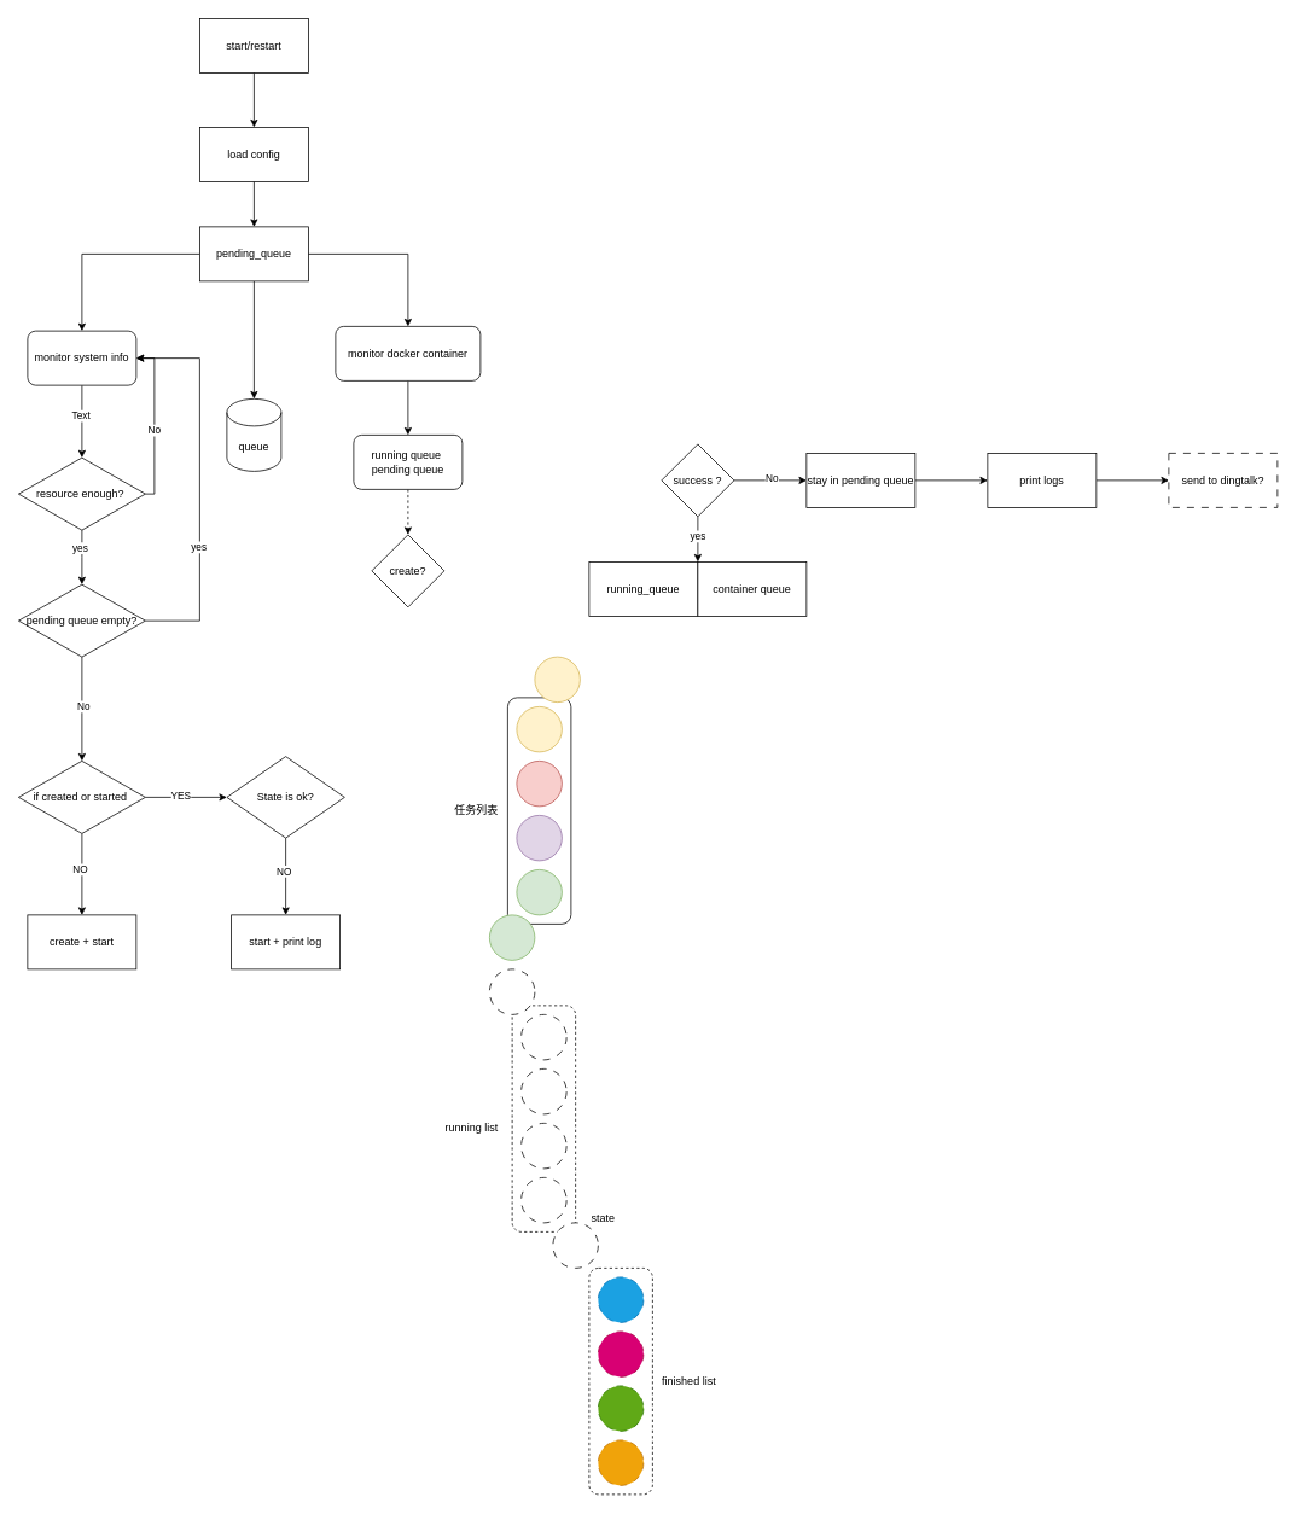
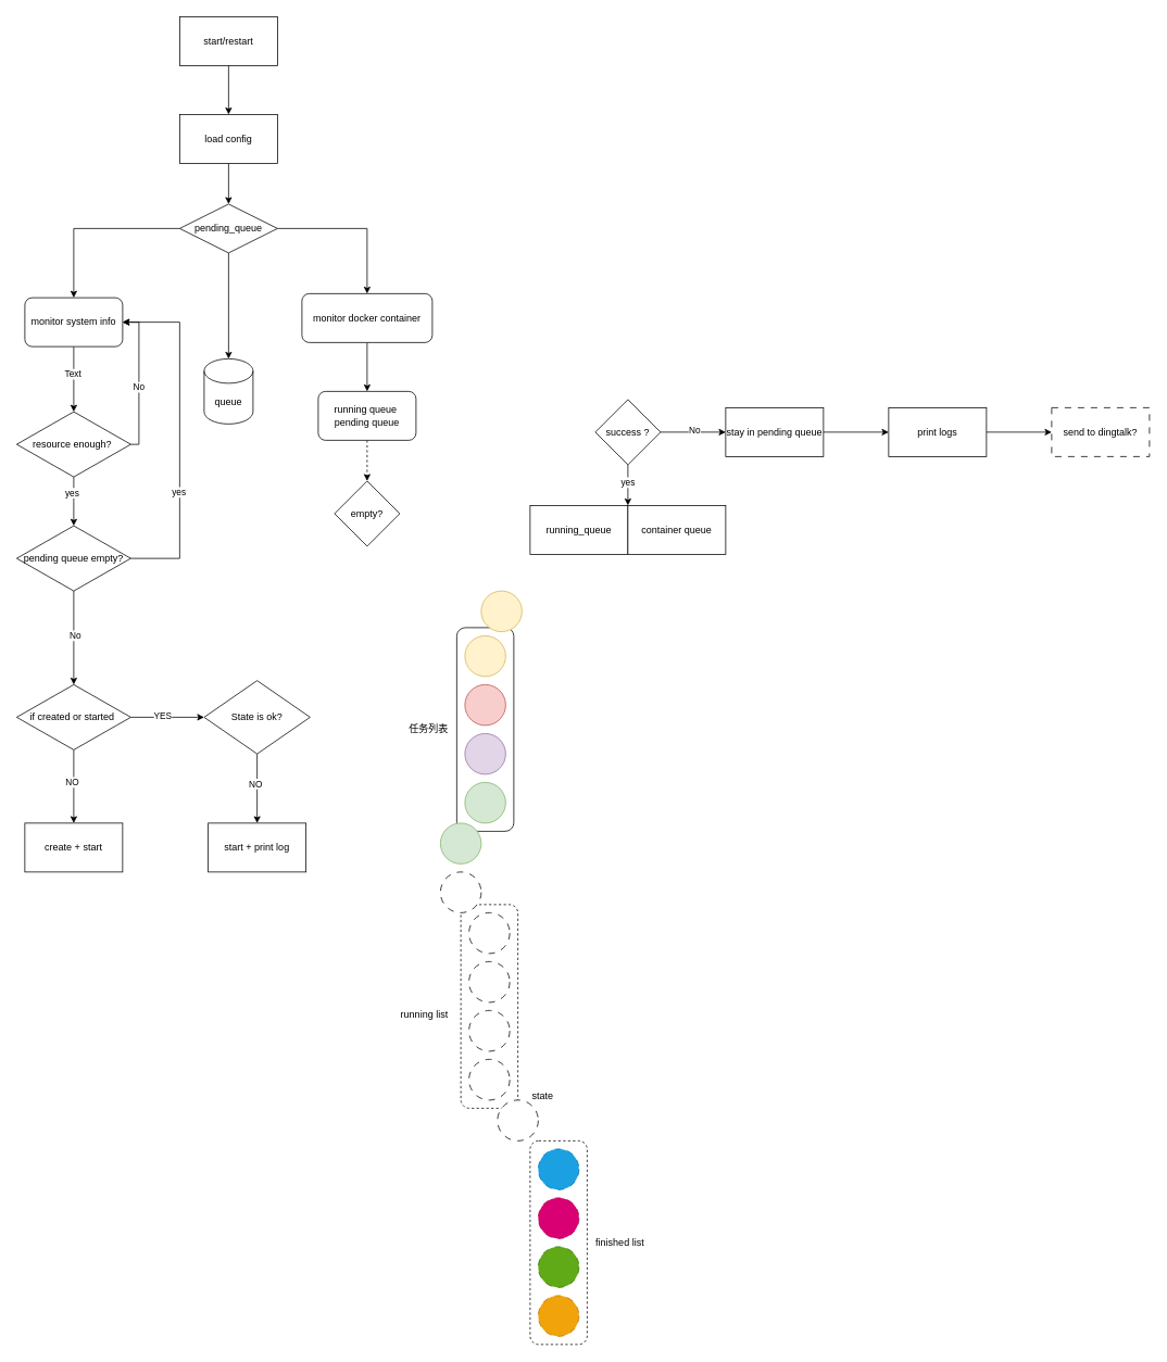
  <mxCell id="0" />
  <mxCell id="1" parent="0" />
  <mxCell id="2" value="" style="edgeStyle=orthogonalEdgeStyle;rounded=0;orthogonalLoop=1;jettySize=auto;html=1;" edge="1" parent="1" source="3" target="5"><mxGeometry relative="1" as="geometry" /></mxCell>
  <mxCell id="3" value="start/restart" style="whiteSpace=wrap;html=1;" vertex="1" parent="1"><mxGeometry x="220" y="20" width="120" height="60" as="geometry" /></mxCell>
  <mxCell id="4" value="" style="edgeStyle=orthogonalEdgeStyle;rounded=0;orthogonalLoop=1;jettySize=auto;html=1;" edge="1" parent="1" source="5" target="9"><mxGeometry relative="1" as="geometry" /></mxCell>
  <mxCell id="5" value="load config" style="whiteSpace=wrap;html=1;" vertex="1" parent="1"><mxGeometry x="220" y="140" width="120" height="60" as="geometry" /></mxCell>
  <mxCell id="6" style="edgeStyle=orthogonalEdgeStyle;rounded=0;orthogonalLoop=1;jettySize=auto;html=1;" edge="1" parent="1" source="9" target="22"><mxGeometry relative="1" as="geometry" /></mxCell>
  <mxCell id="7" style="edgeStyle=orthogonalEdgeStyle;rounded=0;orthogonalLoop=1;jettySize=auto;html=1;" edge="1" parent="1" source="9" target="19"><mxGeometry relative="1" as="geometry" /></mxCell>
  <mxCell id="8" style="edgeStyle=orthogonalEdgeStyle;rounded=0;orthogonalLoop=1;jettySize=auto;html=1;" edge="1" parent="1" source="9" target="40"><mxGeometry relative="1" as="geometry" /></mxCell>
- <mxCell id="9" value="pending_queue" style="whiteSpace=wrap;html=1;" vertex="1" parent="1"><mxGeometry x="220" y="250" width="120" height="60" as="geometry" /></mxCell>
+ <mxCell id="9" value="pending_queue" style="rhombus;whiteSpace=wrap;html=1;" vertex="1" parent="1"><mxGeometry x="220" y="250" width="120" height="60" as="geometry" /></mxCell>
  <mxCell id="10" value="" style="edgeStyle=orthogonalEdgeStyle;rounded=0;orthogonalLoop=1;jettySize=auto;html=1;" edge="1" parent="1" source="14" target="16"><mxGeometry relative="1" as="geometry" /></mxCell>
  <mxCell id="11" value="No" style="edgeLabel;html=1;align=center;verticalAlign=middle;resizable=0;points=[];" vertex="1" connectable="0" parent="10"><mxGeometry x="0.013" y="3" relative="1" as="geometry"><mxPoint as="offset" /></mxGeometry></mxCell>
  <mxCell id="12" value="" style="edgeStyle=orthogonalEdgeStyle;rounded=0;orthogonalLoop=1;jettySize=auto;html=1;entryX=1;entryY=0;entryDx=0;entryDy=0;" edge="1" parent="1" source="14" target="17"><mxGeometry relative="1" as="geometry" /></mxCell>
  <mxCell id="13" value="yes" style="edgeLabel;html=1;align=center;verticalAlign=middle;resizable=0;points=[];" vertex="1" connectable="0" parent="12"><mxGeometry x="-0.164" y="-1" relative="1" as="geometry"><mxPoint as="offset" /></mxGeometry></mxCell>
  <mxCell id="14" value="success ?" style="rhombus;whiteSpace=wrap;html=1;" vertex="1" parent="1"><mxGeometry x="730" y="490" width="80" height="80" as="geometry" /></mxCell>
  <mxCell id="15" value="" style="edgeStyle=orthogonalEdgeStyle;rounded=0;orthogonalLoop=1;jettySize=auto;html=1;" edge="1" parent="1" source="16" target="38"><mxGeometry relative="1" as="geometry" /></mxCell>
  <mxCell id="16" value="stay in pending queue" style="whiteSpace=wrap;html=1;" vertex="1" parent="1"><mxGeometry x="890" y="500" width="120" height="60" as="geometry" /></mxCell>
  <mxCell id="17" value="running_queue" style="whiteSpace=wrap;html=1;" vertex="1" parent="1"><mxGeometry x="650" y="620" width="120" height="60" as="geometry" /></mxCell>
  <mxCell id="18" value="" style="edgeStyle=orthogonalEdgeStyle;rounded=0;orthogonalLoop=1;jettySize=auto;html=1;" edge="1" parent="1" source="19" target="29"><mxGeometry relative="1" as="geometry" /></mxCell>
  <mxCell id="19" value="monitor docker container" style="rounded=1;whiteSpace=wrap;html=1;" vertex="1" parent="1"><mxGeometry x="370" y="360" width="160" height="60" as="geometry" /></mxCell>
  <mxCell id="20" value="" style="edgeStyle=orthogonalEdgeStyle;rounded=0;orthogonalLoop=1;jettySize=auto;html=1;" edge="1" parent="1" source="22" target="27"><mxGeometry relative="1" as="geometry" /></mxCell>
  <mxCell id="21" value="Text" style="edgeLabel;html=1;align=center;verticalAlign=middle;resizable=0;points=[];" vertex="1" connectable="0" parent="20"><mxGeometry x="-0.175" y="-2" relative="1" as="geometry"><mxPoint as="offset" /></mxGeometry></mxCell>
  <mxCell id="22" value="monitor system info" style="rounded=1;whiteSpace=wrap;html=1;" vertex="1" parent="1"><mxGeometry x="30" y="365" width="120" height="60" as="geometry" /></mxCell>
  <mxCell id="23" value="" style="edgeStyle=orthogonalEdgeStyle;rounded=0;orthogonalLoop=1;jettySize=auto;html=1;" edge="1" parent="1" source="27"><mxGeometry relative="1" as="geometry"><mxPoint x="90" y="645" as="targetPoint" /></mxGeometry></mxCell>
  <mxCell id="24" value="yes" style="edgeLabel;html=1;align=center;verticalAlign=middle;resizable=0;points=[];" vertex="1" connectable="0" parent="23"><mxGeometry x="-0.36" y="-3" relative="1" as="geometry"><mxPoint as="offset" /></mxGeometry></mxCell>
  <mxCell id="25" style="edgeStyle=orthogonalEdgeStyle;rounded=0;orthogonalLoop=1;jettySize=auto;html=1;entryX=1;entryY=0.5;entryDx=0;entryDy=0;" edge="1" parent="1" source="27" target="22"><mxGeometry relative="1" as="geometry"><Array as="points"><mxPoint x="170" y="545" /><mxPoint x="170" y="395" /></Array></mxGeometry></mxCell>
  <mxCell id="26" value="No" style="edgeLabel;html=1;align=center;verticalAlign=middle;resizable=0;points=[];" vertex="1" connectable="0" parent="25"><mxGeometry x="-0.1" y="1" relative="1" as="geometry"><mxPoint as="offset" /></mxGeometry></mxCell>
  <mxCell id="27" value="resource enough?&amp;nbsp;" style="rhombus;whiteSpace=wrap;html=1;" vertex="1" parent="1"><mxGeometry x="20" y="505" width="140" height="80" as="geometry" /></mxCell>
  <mxCell id="28" value="" style="edgeStyle=orthogonalEdgeStyle;rounded=0;orthogonalLoop=1;jettySize=auto;html=1;dashed=1;" edge="1" parent="1" source="29" target="35"><mxGeometry relative="1" as="geometry" /></mxCell>
  <mxCell id="29" value="running queue&amp;nbsp;&lt;br&gt;pending queue" style="rounded=1;whiteSpace=wrap;html=1;" vertex="1" parent="1"><mxGeometry x="390" y="480" width="120" height="60" as="geometry" /></mxCell>
  <mxCell id="30" value="" style="edgeStyle=orthogonalEdgeStyle;rounded=0;orthogonalLoop=1;jettySize=auto;html=1;" edge="1" parent="1" source="34"><mxGeometry relative="1" as="geometry"><mxPoint x="90" y="840" as="targetPoint" /></mxGeometry></mxCell>
  <mxCell id="31" value="No" style="edgeLabel;html=1;align=center;verticalAlign=middle;resizable=0;points=[];" vertex="1" connectable="0" parent="30"><mxGeometry x="-0.069" y="1" relative="1" as="geometry"><mxPoint as="offset" /></mxGeometry></mxCell>
  <mxCell id="32" value="" style="edgeStyle=orthogonalEdgeStyle;rounded=0;orthogonalLoop=1;jettySize=auto;html=1;entryX=1;entryY=0.5;entryDx=0;entryDy=0;" edge="1" parent="1" source="34" target="22"><mxGeometry relative="1" as="geometry"><mxPoint x="250" y="685" as="targetPoint" /><Array as="points"><mxPoint x="220" y="685" /><mxPoint x="220" y="395" /></Array></mxGeometry></mxCell>
  <mxCell id="33" value="yes" style="edgeLabel;html=1;align=center;verticalAlign=middle;resizable=0;points=[];" vertex="1" connectable="0" parent="32"><mxGeometry x="-0.325" y="2" relative="1" as="geometry"><mxPoint as="offset" /></mxGeometry></mxCell>
  <mxCell id="34" value="pending queue empty?" style="rhombus;whiteSpace=wrap;html=1;" vertex="1" parent="1"><mxGeometry x="20" y="645" width="140" height="80" as="geometry" /></mxCell>
- <mxCell id="35" value="create?" style="rhombus;whiteSpace=wrap;html=1;" vertex="1" parent="1"><mxGeometry x="410" y="590" width="80" height="80" as="geometry" /></mxCell>
+ <mxCell id="35" value="empty?" style="rhombus;whiteSpace=wrap;html=1;" vertex="1" parent="1"><mxGeometry x="410" y="590" width="80" height="80" as="geometry" /></mxCell>
  <mxCell id="36" value="container queue" style="whiteSpace=wrap;html=1;" vertex="1" parent="1"><mxGeometry x="770" y="620" width="120" height="60" as="geometry" /></mxCell>
  <mxCell id="37" value="" style="edgeStyle=orthogonalEdgeStyle;rounded=0;orthogonalLoop=1;jettySize=auto;html=1;" edge="1" parent="1" source="38" target="39"><mxGeometry relative="1" as="geometry" /></mxCell>
  <mxCell id="38" value="print logs" style="whiteSpace=wrap;html=1;" vertex="1" parent="1"><mxGeometry x="1090" y="500" width="120" height="60" as="geometry" /></mxCell>
  <mxCell id="39" value="send to dingtalk?" style="whiteSpace=wrap;html=1;dashed=1;dashPattern=8 8;" vertex="1" parent="1"><mxGeometry x="1290" y="500" width="120" height="60" as="geometry" /></mxCell>
  <mxCell id="40" value="queue" style="shape=cylinder3;whiteSpace=wrap;html=1;boundedLbl=1;backgroundOutline=1;size=15;" vertex="1" parent="1"><mxGeometry x="250" y="440" width="60" height="80" as="geometry" /></mxCell>
  <mxCell id="41" value="" style="edgeStyle=orthogonalEdgeStyle;rounded=0;orthogonalLoop=1;jettySize=auto;html=1;" edge="1" parent="1" source="45" target="46"><mxGeometry relative="1" as="geometry" /></mxCell>
  <mxCell id="42" value="NO" style="edgeLabel;html=1;align=center;verticalAlign=middle;resizable=0;points=[];" vertex="1" connectable="0" parent="41"><mxGeometry x="-0.129" y="-3" relative="1" as="geometry"><mxPoint as="offset" /></mxGeometry></mxCell>
  <mxCell id="43" value="" style="edgeStyle=orthogonalEdgeStyle;rounded=0;orthogonalLoop=1;jettySize=auto;html=1;" edge="1" parent="1" source="45"><mxGeometry relative="1" as="geometry"><mxPoint x="250" y="880" as="targetPoint" /></mxGeometry></mxCell>
  <mxCell id="44" value="YES" style="edgeLabel;html=1;align=center;verticalAlign=middle;resizable=0;points=[];" vertex="1" connectable="0" parent="43"><mxGeometry x="-0.167" y="3" relative="1" as="geometry"><mxPoint as="offset" /></mxGeometry></mxCell>
  <mxCell id="45" value="if created or started&amp;nbsp;" style="rhombus;whiteSpace=wrap;html=1;" vertex="1" parent="1"><mxGeometry x="20" y="840" width="140" height="80" as="geometry" /></mxCell>
  <mxCell id="46" value="create + start" style="whiteSpace=wrap;html=1;" vertex="1" parent="1"><mxGeometry x="30" y="1010" width="120" height="60" as="geometry" /></mxCell>
  <mxCell id="47" value="" style="edgeStyle=orthogonalEdgeStyle;rounded=0;orthogonalLoop=1;jettySize=auto;html=1;" edge="1" parent="1" source="49" target="50"><mxGeometry relative="1" as="geometry" /></mxCell>
  <mxCell id="48" value="NO" style="edgeLabel;html=1;align=center;verticalAlign=middle;resizable=0;points=[];" vertex="1" connectable="0" parent="47"><mxGeometry x="-0.142" y="-3" relative="1" as="geometry"><mxPoint as="offset" /></mxGeometry></mxCell>
  <mxCell id="49" value="State is ok?" style="rhombus;whiteSpace=wrap;html=1;" vertex="1" parent="1"><mxGeometry x="250" y="835" width="130" height="90" as="geometry" /></mxCell>
  <mxCell id="50" value="start + print log" style="whiteSpace=wrap;html=1;" vertex="1" parent="1"><mxGeometry x="255" y="1010" width="120" height="60" as="geometry" /></mxCell>
  <mxCell id="51" value="" style="rounded=1;whiteSpace=wrap;html=1;" vertex="1" parent="1"><mxGeometry x="560" y="770" width="70" height="250" as="geometry" /></mxCell>
  <mxCell id="52" value="" style="ellipse;whiteSpace=wrap;html=1;aspect=fixed;fillColor=#fff2cc;strokeColor=#d6b656;" vertex="1" parent="1"><mxGeometry x="570" y="780" width="50" height="50" as="geometry" /></mxCell>
  <mxCell id="53" value="" style="ellipse;whiteSpace=wrap;html=1;aspect=fixed;fillColor=#f8cecc;strokeColor=#b85450;" vertex="1" parent="1"><mxGeometry x="570" y="840" width="50" height="50" as="geometry" /></mxCell>
  <mxCell id="54" value="" style="ellipse;whiteSpace=wrap;html=1;aspect=fixed;fillColor=#e1d5e7;strokeColor=#9673a6;" vertex="1" parent="1"><mxGeometry x="570" y="900" width="50" height="50" as="geometry" /></mxCell>
  <mxCell id="55" value="" style="ellipse;whiteSpace=wrap;html=1;aspect=fixed;fillColor=#d5e8d4;strokeColor=#82b366;" vertex="1" parent="1"><mxGeometry x="570" y="960" width="50" height="50" as="geometry" /></mxCell>
  <mxCell id="56" value="" style="rounded=1;whiteSpace=wrap;html=1;dashed=1;" vertex="1" parent="1"><mxGeometry x="650" y="1400" width="70" height="250" as="geometry" /></mxCell>
  <mxCell id="57" value="" style="ellipse;whiteSpace=wrap;html=1;aspect=fixed;dashed=1;dashPattern=8 8;fillColor=#1ba1e2;fontColor=#ffffff;strokeColor=#006EAF;" vertex="1" parent="1"><mxGeometry x="660" y="1410" width="50" height="50" as="geometry" /></mxCell>
  <mxCell id="58" value="" style="ellipse;whiteSpace=wrap;html=1;aspect=fixed;dashed=1;dashPattern=8 8;fillColor=#d80073;fontColor=#ffffff;strokeColor=#A50040;" vertex="1" parent="1"><mxGeometry x="660" y="1470" width="50" height="50" as="geometry" /></mxCell>
  <mxCell id="59" value="" style="ellipse;whiteSpace=wrap;html=1;aspect=fixed;dashed=1;dashPattern=8 8;fillColor=#60a917;fontColor=#ffffff;strokeColor=#2D7600;" vertex="1" parent="1"><mxGeometry x="660" y="1530" width="50" height="50" as="geometry" /></mxCell>
  <mxCell id="60" value="" style="ellipse;whiteSpace=wrap;html=1;aspect=fixed;dashed=1;dashPattern=8 8;fillColor=#f0a30a;fontColor=#000000;strokeColor=#BD7000;" vertex="1" parent="1"><mxGeometry x="660" y="1590" width="50" height="50" as="geometry" /></mxCell>
  <mxCell id="61" value="" style="ellipse;whiteSpace=wrap;html=1;aspect=fixed;fillColor=#fff2cc;strokeColor=#d6b656;" vertex="1" parent="1"><mxGeometry x="590" y="725" width="50" height="50" as="geometry" /></mxCell>
  <mxCell id="62" value="" style="ellipse;whiteSpace=wrap;html=1;aspect=fixed;fillColor=#d5e8d4;strokeColor=#82b366;" vertex="1" parent="1"><mxGeometry x="540" y="1010" width="50" height="50" as="geometry" /></mxCell>
  <mxCell id="63" value="任务列表" style="text;html=1;align=center;verticalAlign=middle;resizable=0;points=[];autosize=1;strokeColor=none;fillColor=none;" vertex="1" parent="1"><mxGeometry x="490" y="880" width="70" height="30" as="geometry" /></mxCell>
  <mxCell id="64" value="" style="rounded=1;whiteSpace=wrap;html=1;dashed=1;" vertex="1" parent="1"><mxGeometry x="565" y="1110" width="70" height="250" as="geometry" /></mxCell>
  <mxCell id="65" value="" style="ellipse;whiteSpace=wrap;html=1;aspect=fixed;dashed=1;dashPattern=8 8;" vertex="1" parent="1"><mxGeometry x="575" y="1120" width="50" height="50" as="geometry" /></mxCell>
  <mxCell id="66" value="" style="ellipse;whiteSpace=wrap;html=1;aspect=fixed;dashed=1;dashPattern=8 8;" vertex="1" parent="1"><mxGeometry x="575" y="1180" width="50" height="50" as="geometry" /></mxCell>
  <mxCell id="67" value="" style="ellipse;whiteSpace=wrap;html=1;aspect=fixed;dashed=1;dashPattern=8 8;" vertex="1" parent="1"><mxGeometry x="575" y="1240" width="50" height="50" as="geometry" /></mxCell>
  <mxCell id="68" value="" style="ellipse;whiteSpace=wrap;html=1;aspect=fixed;dashed=1;dashPattern=8 8;" vertex="1" parent="1"><mxGeometry x="575" y="1300" width="50" height="50" as="geometry" /></mxCell>
  <mxCell id="69" value="running list" style="text;html=1;align=center;verticalAlign=middle;resizable=0;points=[];autosize=1;strokeColor=none;fillColor=none;" vertex="1" parent="1"><mxGeometry x="480" y="1230" width="80" height="30" as="geometry" /></mxCell>
  <mxCell id="70" value="state" style="text;html=1;align=center;verticalAlign=middle;resizable=0;points=[];autosize=1;strokeColor=none;fillColor=none;" vertex="1" parent="1"><mxGeometry x="640" y="1330" width="50" height="30" as="geometry" /></mxCell>
  <mxCell id="71" value="" style="ellipse;whiteSpace=wrap;html=1;aspect=fixed;dashed=1;dashPattern=8 8;" vertex="1" parent="1"><mxGeometry x="610" y="1350" width="50" height="50" as="geometry" /></mxCell>
  <mxCell id="72" value="" style="ellipse;whiteSpace=wrap;html=1;aspect=fixed;dashed=1;dashPattern=8 8;" vertex="1" parent="1"><mxGeometry x="540" y="1070" width="50" height="50" as="geometry" /></mxCell>
  <mxCell id="73" value="finished list" style="text;html=1;align=center;verticalAlign=middle;resizable=0;points=[];autosize=1;strokeColor=none;fillColor=none;" vertex="1" parent="1"><mxGeometry x="720" y="1510" width="80" height="30" as="geometry" /></mxCell>
